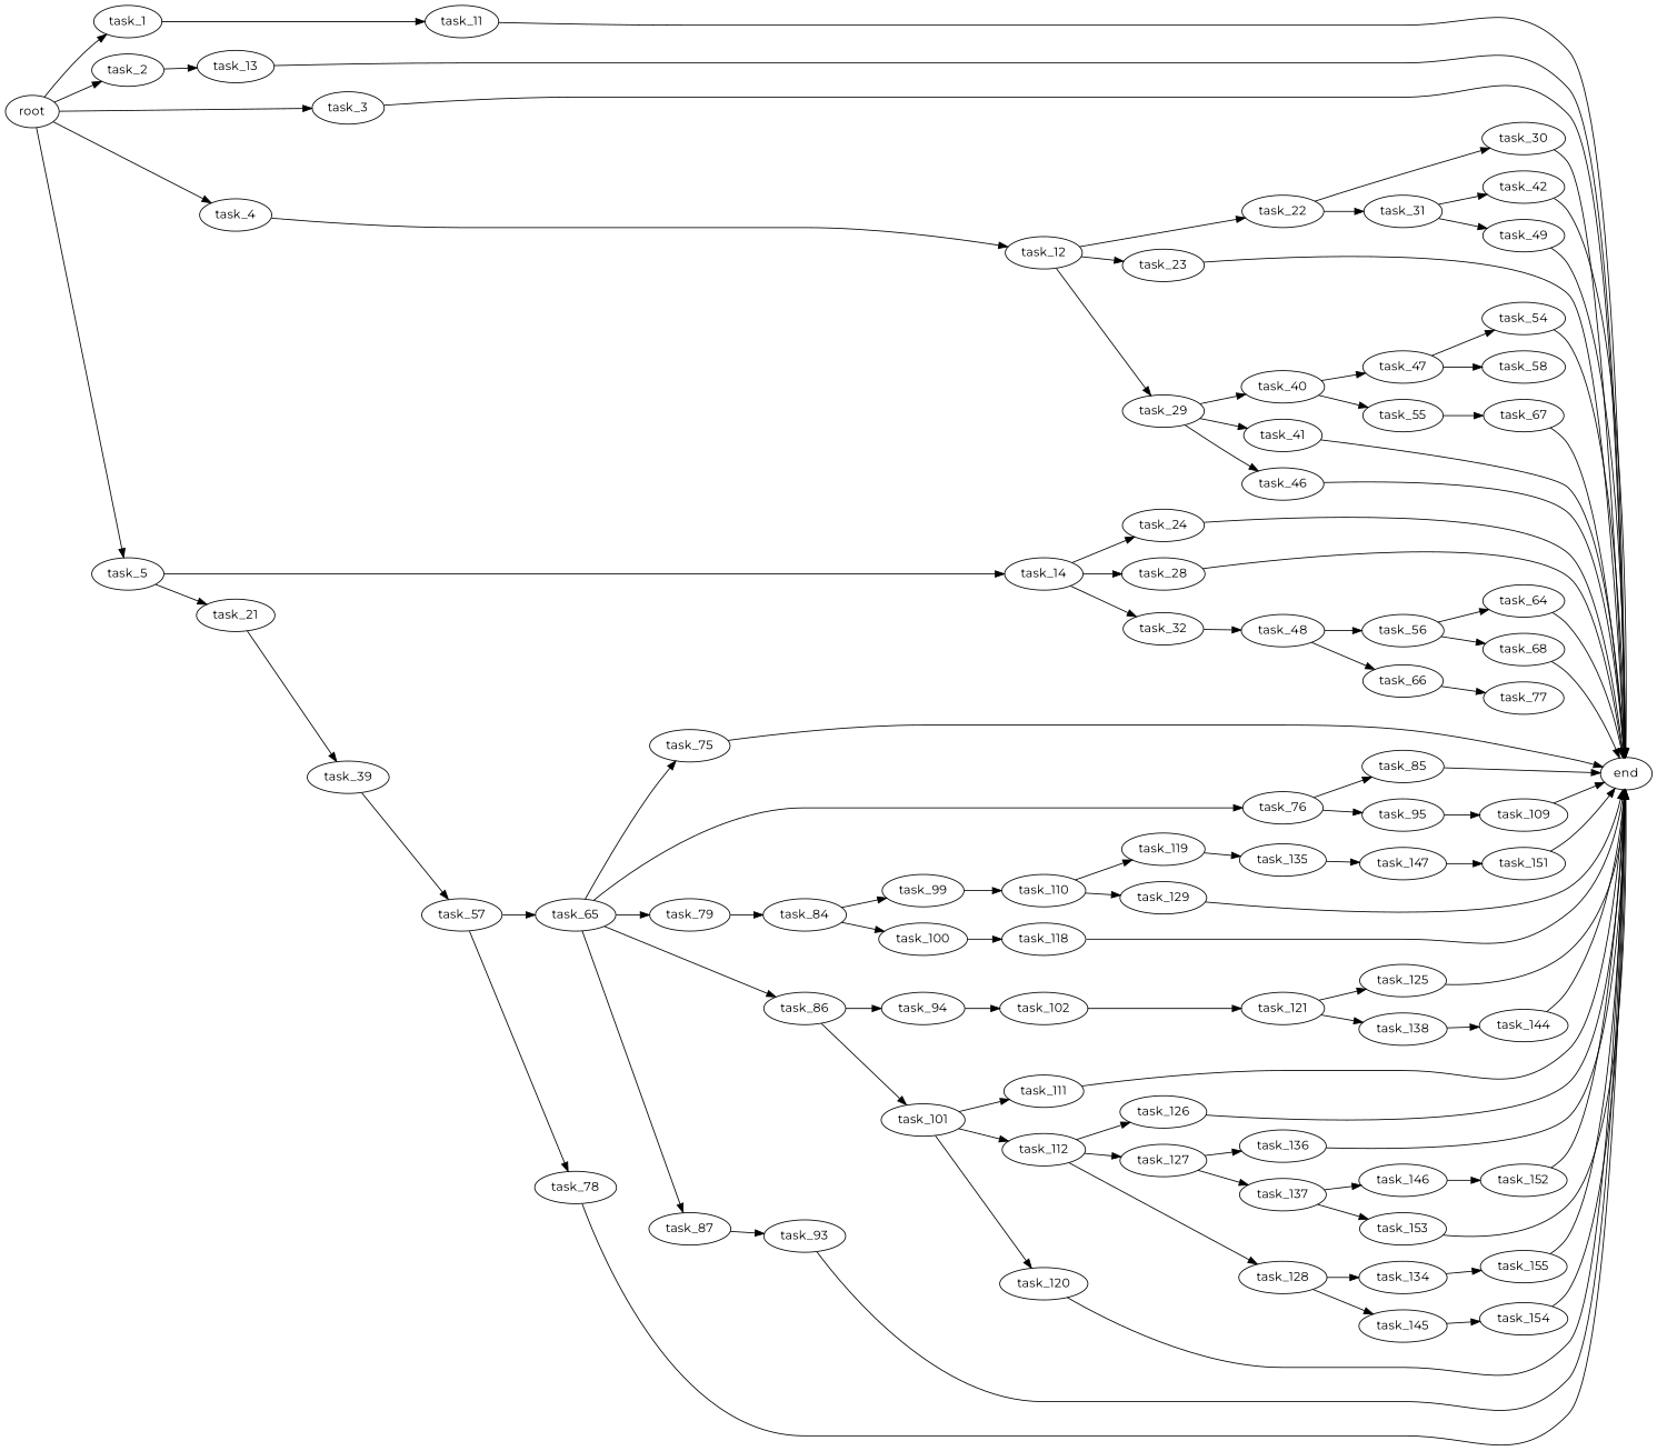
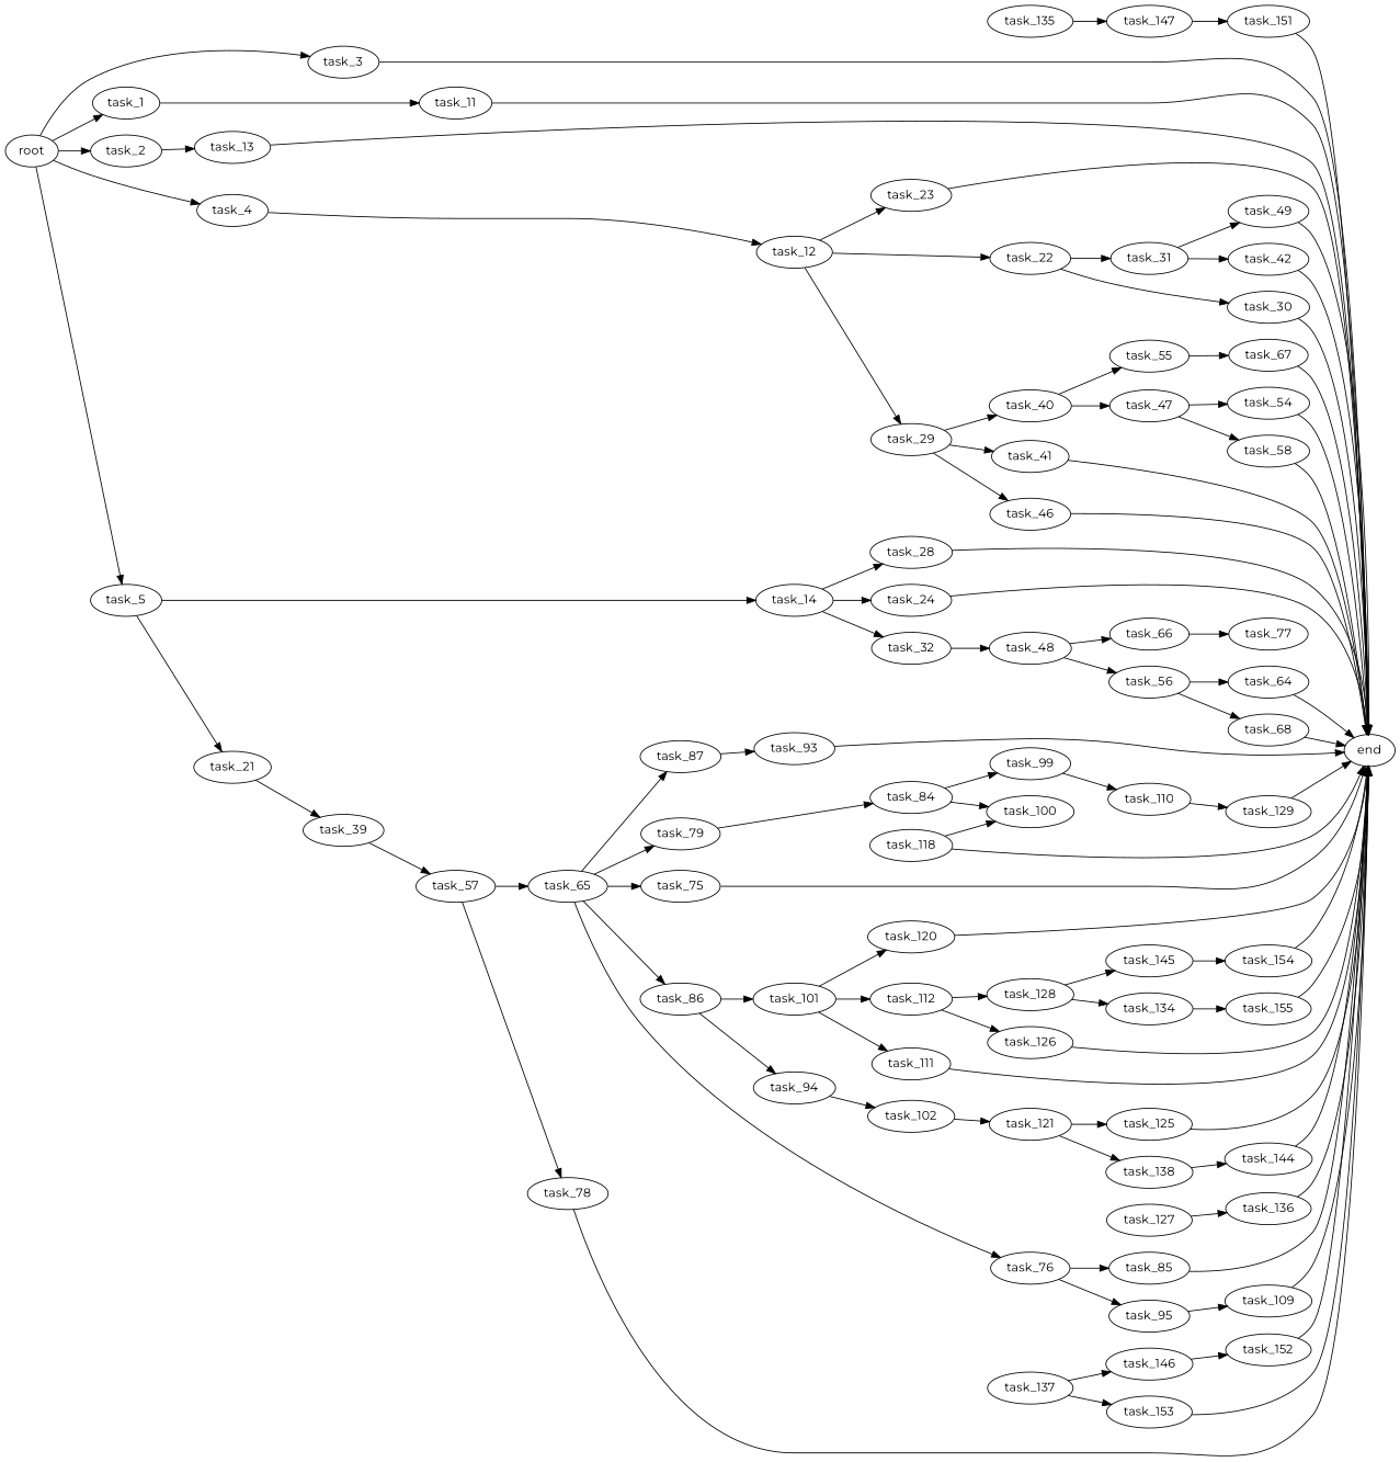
  digraph {
    fontname=Montserrat
    rankdir=LR
    node [fontname=Montserrat]
    edge [fontname=Montserrat]
    root
    task_1
    task_2
    task_3
    task_4
    task_5
    task_11
    task_13
    end
    task_12
    task_14
    task_21
    task_22
    task_23
    task_29
    task_24
    task_28
    task_32
    task_39
    task_30
    task_31
    task_40
    task_41
    task_46
    task_48
    task_57
    task_42
    task_49
    task_47
    task_55
    task_56
    task_66
    task_65
    task_78
    task_54
    task_58
    task_67
    task_64
    task_68
    task_77
    task_75
    task_76
    task_79
    task_86
    task_87
    task_85
    task_95
    task_84
    task_94
    task_101
    task_93
    task_109
    task_99
    task_100
    task_110
    task_118
    task_102
    task_111
    task_112
    task_120
    task_121
-   task_119
    task_129
    task_126
    task_127
    task_128
    task_125
    task_138
    task_135
    task_136
    task_137
    task_134
    task_145
    task_147
    task_144
    task_146
    task_153
    task_155
    task_154
    task_151
    task_152
    root -> task_1
    root -> task_2
    root -> task_3
    root -> task_4
    root -> task_5
    task_1 -> task_11
    task_2 -> task_13
    task_3 -> end
    task_4 -> task_12
    task_5 -> task_14
    task_5 -> task_21
    task_11 -> end
    task_13 -> end
    task_12 -> task_22
    task_12 -> task_23
    task_12 -> task_29
    task_14 -> task_24
    task_14 -> task_28
    task_14 -> task_32
    task_21 -> task_39
    task_22 -> task_30
    task_22 -> task_31
    task_23 -> end
    task_29 -> task_40
    task_29 -> task_41
    task_29 -> task_46
    task_24 -> end
    task_28 -> end
    task_32 -> task_48
    task_39 -> task_57
    task_30 -> end
    task_31 -> task_42
    task_31 -> task_49
    task_40 -> task_47
    task_40 -> task_55
    task_41 -> end
    task_46 -> end
    task_48 -> task_56
    task_48 -> task_66
    task_57 -> task_65
    task_57 -> task_78
    task_42 -> end
    task_49 -> end
    task_47 -> task_54
    task_47 -> task_58
    task_55 -> task_67
    task_56 -> task_64
    task_56 -> task_68
    task_66 -> task_77
    task_65 -> task_75
    task_65 -> task_76
    task_65 -> task_79
    task_65 -> task_86
    task_65 -> task_87
    task_78 -> end
    task_54 -> end
+   task_58 -> end
    task_67 -> end
    task_64 -> end
    task_68 -> end
    task_75 -> end
    task_76 -> task_85
    task_76 -> task_95
    task_79 -> task_84
    task_86 -> task_94
    task_86 -> task_101
    task_87 -> task_93
    task_85 -> end
    task_95 -> task_109
    task_84 -> task_99
    task_84 -> task_100
    task_94 -> task_102
    task_101 -> task_111
    task_101 -> task_112
    task_101 -> task_120
    task_93 -> end
    task_109 -> end
    task_99 -> task_110
-   task_100 -> task_118
-   task_110 -> task_119
+   task_118 -> task_100
    task_110 -> task_129
    task_118 -> end
    task_102 -> task_121
    task_111 -> end
    task_112 -> task_126
-   task_112 -> task_127
    task_112 -> task_128
    task_120 -> end
    task_121 -> task_125
    task_121 -> task_138
-   task_119 -> task_135
    task_129 -> end
    task_126 -> end
    task_127 -> task_136
-   task_127 -> task_137
    task_128 -> task_134
    task_128 -> task_145
    task_125 -> end
    task_138 -> task_144
    task_135 -> task_147
    task_136 -> end
    task_137 -> task_146
    task_137 -> task_153
    task_134 -> task_155
    task_145 -> task_154
    task_147 -> task_151
    task_144 -> end
    task_146 -> task_152
    task_153 -> end
    task_155 -> end
    task_154 -> end
    task_151 -> end
    task_152 -> end
  }
